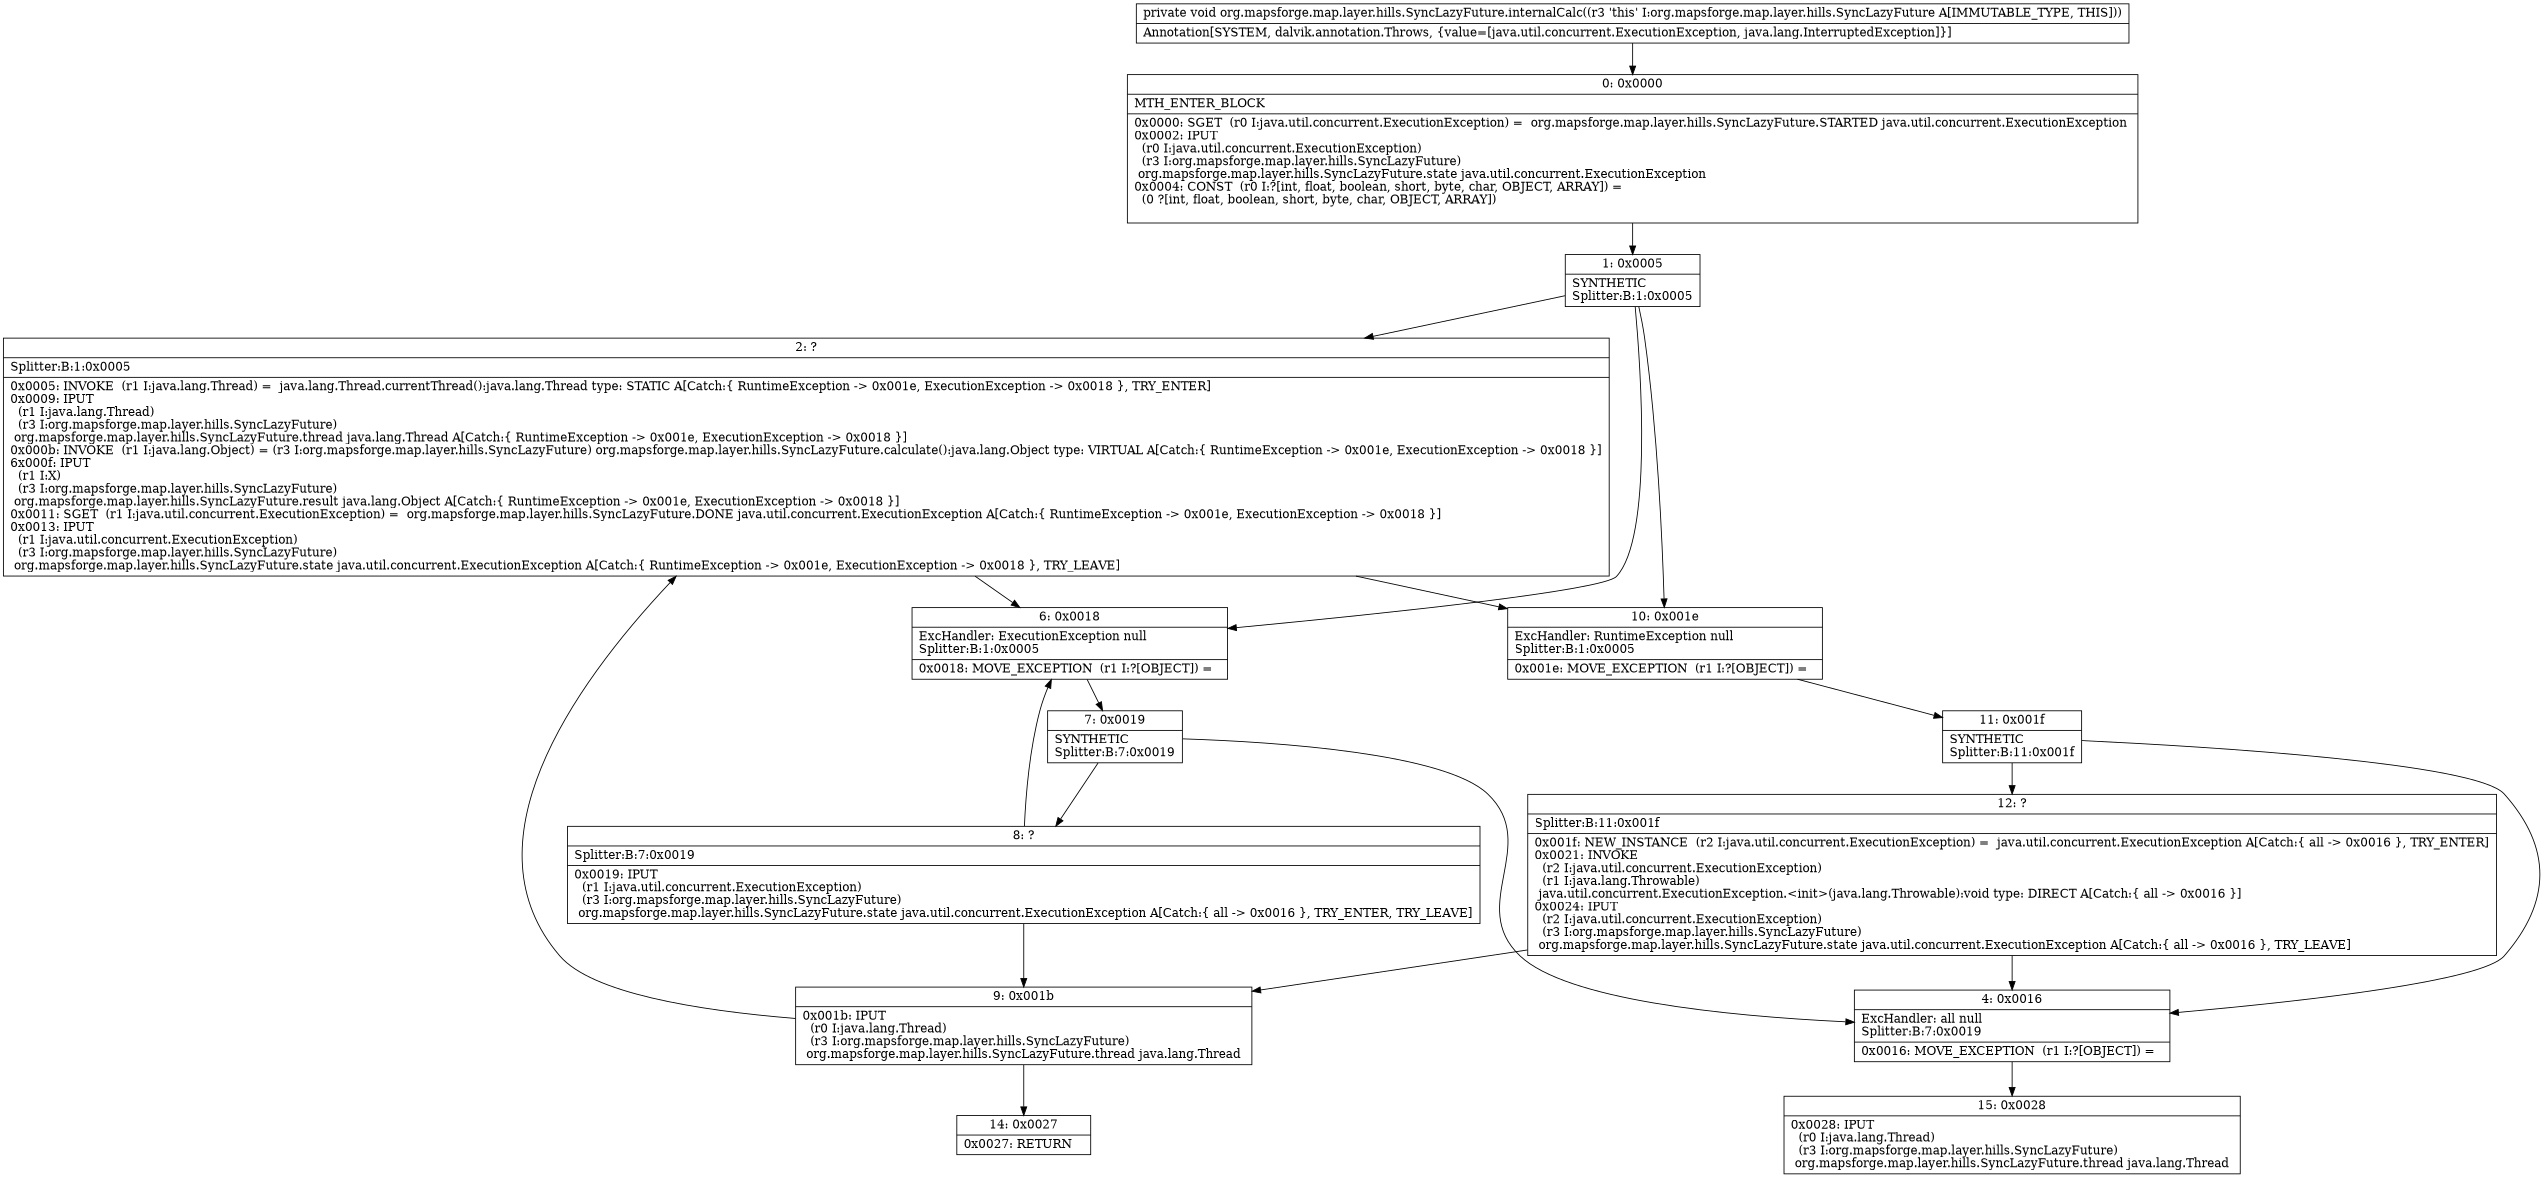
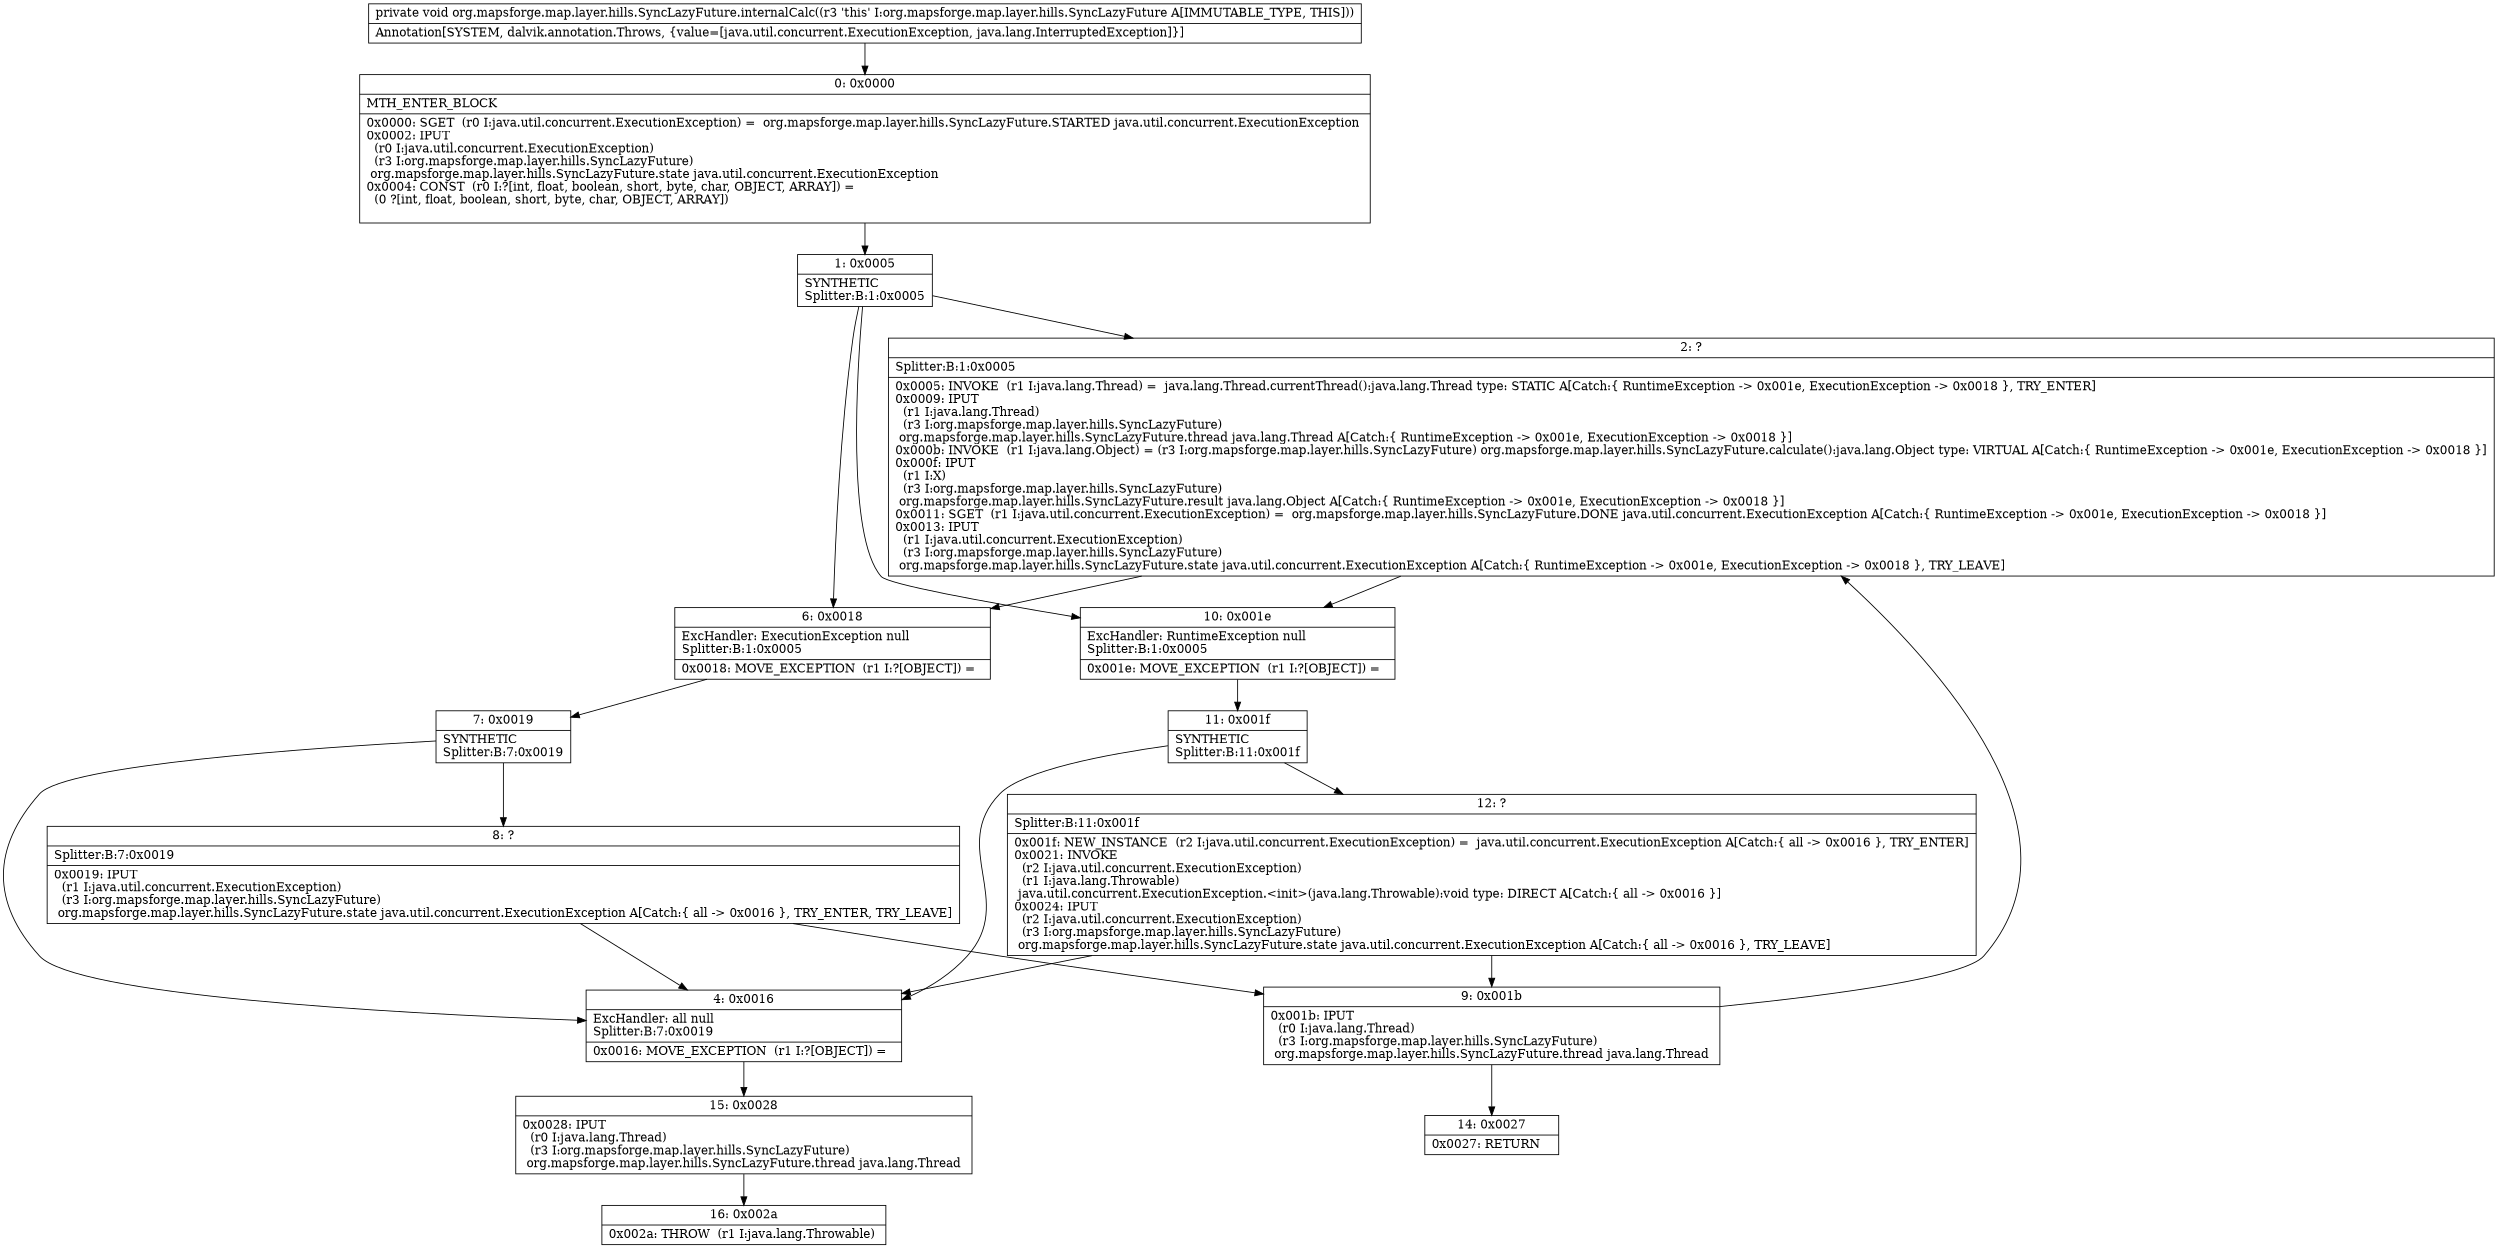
  digraph {
    node [shape=record]
    n1 [label="{0\:\ 0x0000|MTH_ENTER_BLOCK\l|0x0000: SGET  (r0 I:java.util.concurrent.ExecutionException) =  org.mapsforge.map.layer.hills.SyncLazyFuture.STARTED java.util.concurrent.ExecutionException \l0x0002: IPUT  \l  (r0 I:java.util.concurrent.ExecutionException)\l  (r3 I:org.mapsforge.map.layer.hills.SyncLazyFuture)\l org.mapsforge.map.layer.hills.SyncLazyFuture.state java.util.concurrent.ExecutionException \l0x0004: CONST  (r0 I:?[int, float, boolean, short, byte, char, OBJECT, ARRAY]) = \l  (0 ?[int, float, boolean, short, byte, char, OBJECT, ARRAY])\l \l}"]
    n2 [label="{1\:\ 0x0005|SYNTHETIC\lSplitter:B:1:0x0005\l}"]
-   n3 [label="{2\:\ ?|Splitter:B:1:0x0005\l|0x0005: INVOKE  (r1 I:java.lang.Thread) =  java.lang.Thread.currentThread():java.lang.Thread type: STATIC A[Catch:\{ RuntimeException \-\> 0x001e, ExecutionException \-\> 0x0018 \}, TRY_ENTER]\l0x0009: IPUT  \l  (r1 I:java.lang.Thread)\l  (r3 I:org.mapsforge.map.layer.hills.SyncLazyFuture)\l org.mapsforge.map.layer.hills.SyncLazyFuture.thread java.lang.Thread A[Catch:\{ RuntimeException \-\> 0x001e, ExecutionException \-\> 0x0018 \}]\l0x000b: INVOKE  (r1 I:java.lang.Object) = (r3 I:org.mapsforge.map.layer.hills.SyncLazyFuture) org.mapsforge.map.layer.hills.SyncLazyFuture.calculate():java.lang.Object type: VIRTUAL A[Catch:\{ RuntimeException \-\> 0x001e, ExecutionException \-\> 0x0018 \}]\l6x000f: IPUT  \l  (r1 I:X)\l  (r3 I:org.mapsforge.map.layer.hills.SyncLazyFuture)\l org.mapsforge.map.layer.hills.SyncLazyFuture.result java.lang.Object A[Catch:\{ RuntimeException \-\> 0x001e, ExecutionException \-\> 0x0018 \}]\l0x0011: SGET  (r1 I:java.util.concurrent.ExecutionException) =  org.mapsforge.map.layer.hills.SyncLazyFuture.DONE java.util.concurrent.ExecutionException A[Catch:\{ RuntimeException \-\> 0x001e, ExecutionException \-\> 0x0018 \}]\l0x0013: IPUT  \l  (r1 I:java.util.concurrent.ExecutionException)\l  (r3 I:org.mapsforge.map.layer.hills.SyncLazyFuture)\l org.mapsforge.map.layer.hills.SyncLazyFuture.state java.util.concurrent.ExecutionException A[Catch:\{ RuntimeException \-\> 0x001e, ExecutionException \-\> 0x0018 \}, TRY_LEAVE]\l}"]
+   n3 [label="{2\:\ ?|Splitter:B:1:0x0005\l|0x0005: INVOKE  (r1 I:java.lang.Thread) =  java.lang.Thread.currentThread():java.lang.Thread type: STATIC A[Catch:\{ RuntimeException \-\> 0x001e, ExecutionException \-\> 0x0018 \}, TRY_ENTER]\l0x0009: IPUT  \l  (r1 I:java.lang.Thread)\l  (r3 I:org.mapsforge.map.layer.hills.SyncLazyFuture)\l org.mapsforge.map.layer.hills.SyncLazyFuture.thread java.lang.Thread A[Catch:\{ RuntimeException \-\> 0x001e, ExecutionException \-\> 0x0018 \}]\l0x000b: INVOKE  (r1 I:java.lang.Object) = (r3 I:org.mapsforge.map.layer.hills.SyncLazyFuture) org.mapsforge.map.layer.hills.SyncLazyFuture.calculate():java.lang.Object type: VIRTUAL A[Catch:\{ RuntimeException \-\> 0x001e, ExecutionException \-\> 0x0018 \}]\l0x000f: IPUT  \l  (r1 I:X)\l  (r3 I:org.mapsforge.map.layer.hills.SyncLazyFuture)\l org.mapsforge.map.layer.hills.SyncLazyFuture.result java.lang.Object A[Catch:\{ RuntimeException \-\> 0x001e, ExecutionException \-\> 0x0018 \}]\l0x0011: SGET  (r1 I:java.util.concurrent.ExecutionException) =  org.mapsforge.map.layer.hills.SyncLazyFuture.DONE java.util.concurrent.ExecutionException A[Catch:\{ RuntimeException \-\> 0x001e, ExecutionException \-\> 0x0018 \}]\l0x0013: IPUT  \l  (r1 I:java.util.concurrent.ExecutionException)\l  (r3 I:org.mapsforge.map.layer.hills.SyncLazyFuture)\l org.mapsforge.map.layer.hills.SyncLazyFuture.state java.util.concurrent.ExecutionException A[Catch:\{ RuntimeException \-\> 0x001e, ExecutionException \-\> 0x0018 \}, TRY_LEAVE]\l}"]
    n4 [label="{6\:\ 0x0018|ExcHandler: ExecutionException null\lSplitter:B:1:0x0005\l|0x0018: MOVE_EXCEPTION  (r1 I:?[OBJECT]) =  \l}"]
    n5 [label="{10\:\ 0x001e|ExcHandler: RuntimeException null\lSplitter:B:1:0x0005\l|0x001e: MOVE_EXCEPTION  (r1 I:?[OBJECT]) =  \l}"]
    n6 [label="{7\:\ 0x0019|SYNTHETIC\lSplitter:B:7:0x0019\l}"]
    n7 [label="{11\:\ 0x001f|SYNTHETIC\lSplitter:B:11:0x001f\l}"]
    n8 [label="{9\:\ 0x001b|0x001b: IPUT  \l  (r0 I:java.lang.Thread)\l  (r3 I:org.mapsforge.map.layer.hills.SyncLazyFuture)\l org.mapsforge.map.layer.hills.SyncLazyFuture.thread java.lang.Thread \l}"]
    n9 [label="{14\:\ 0x0027|0x0027: RETURN   \l}"]
    n10 [label="{4\:\ 0x0016|ExcHandler: all null\lSplitter:B:7:0x0019\l|0x0016: MOVE_EXCEPTION  (r1 I:?[OBJECT]) =  \l}"]
    n11 [label="{15\:\ 0x0028|0x0028: IPUT  \l  (r0 I:java.lang.Thread)\l  (r3 I:org.mapsforge.map.layer.hills.SyncLazyFuture)\l org.mapsforge.map.layer.hills.SyncLazyFuture.thread java.lang.Thread \l}"]
+   n12 [label="{16\:\ 0x002a|0x002a: THROW  (r1 I:java.lang.Throwable) \l}"]
    n13 [label="{8\:\ ?|Splitter:B:7:0x0019\l|0x0019: IPUT  \l  (r1 I:java.util.concurrent.ExecutionException)\l  (r3 I:org.mapsforge.map.layer.hills.SyncLazyFuture)\l org.mapsforge.map.layer.hills.SyncLazyFuture.state java.util.concurrent.ExecutionException A[Catch:\{ all \-\> 0x0016 \}, TRY_ENTER, TRY_LEAVE]\l}"]
    n14 [label="{12\:\ ?|Splitter:B:11:0x001f\l|0x001f: NEW_INSTANCE  (r2 I:java.util.concurrent.ExecutionException) =  java.util.concurrent.ExecutionException A[Catch:\{ all \-\> 0x0016 \}, TRY_ENTER]\l0x0021: INVOKE  \l  (r2 I:java.util.concurrent.ExecutionException)\l  (r1 I:java.lang.Throwable)\l java.util.concurrent.ExecutionException.\<init\>(java.lang.Throwable):void type: DIRECT A[Catch:\{ all \-\> 0x0016 \}]\l0x0024: IPUT  \l  (r2 I:java.util.concurrent.ExecutionException)\l  (r3 I:org.mapsforge.map.layer.hills.SyncLazyFuture)\l org.mapsforge.map.layer.hills.SyncLazyFuture.state java.util.concurrent.ExecutionException A[Catch:\{ all \-\> 0x0016 \}, TRY_LEAVE]\l}"]
    n15 [label="{private void org.mapsforge.map.layer.hills.SyncLazyFuture.internalCalc((r3 'this' I:org.mapsforge.map.layer.hills.SyncLazyFuture A[IMMUTABLE_TYPE, THIS]))  | Annotation[SYSTEM, dalvik.annotation.Throws, \{value=[java.util.concurrent.ExecutionException, java.lang.InterruptedException]\}]\l}"]
    n1 -> n2
    n2 -> n3
    n2 -> n4
    n2 -> n5
    n3 -> n4
    n3 -> n5
    n4 -> n6
    n5 -> n7
    n6 -> n10
    n6 -> n13
    n7 -> n10
    n7 -> n14
    n8 -> n3
    n8 -> n9
    n10 -> n11
+   n11 -> n12
    n13 -> n8
-   n13 -> n4
+   n13 -> n10
    n14 -> n8
    n14 -> n10
    n15 -> n1
  }
